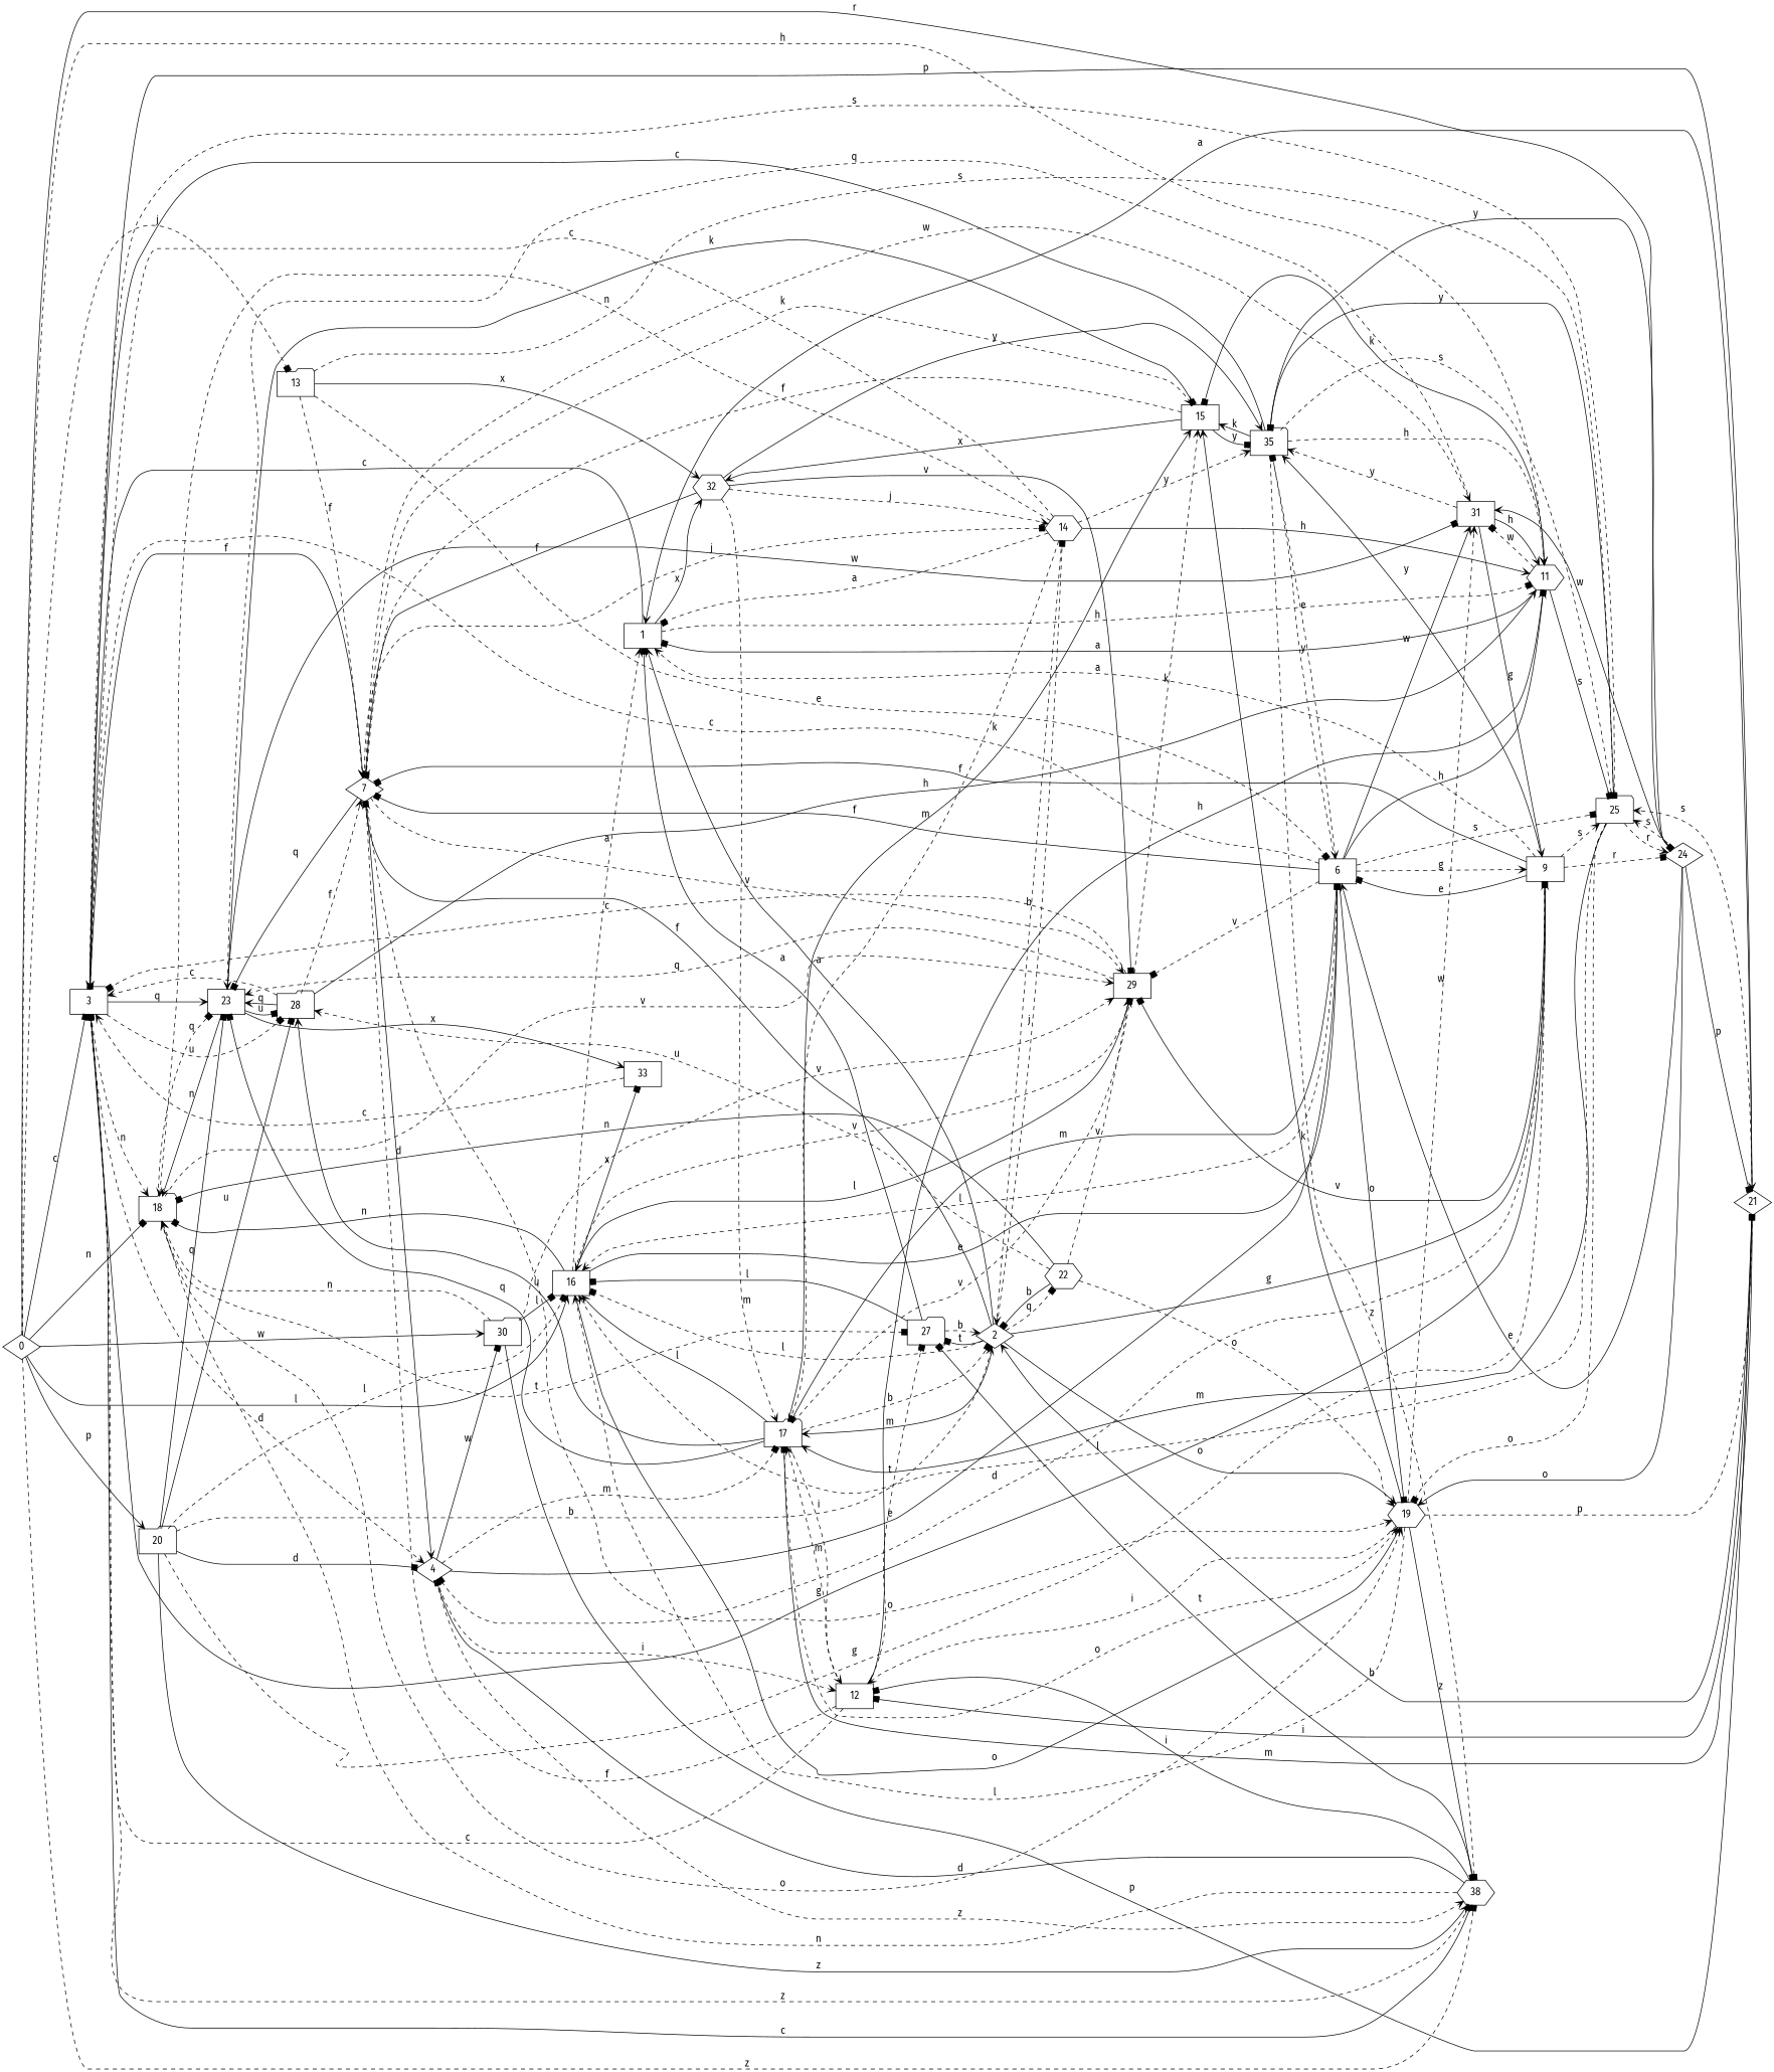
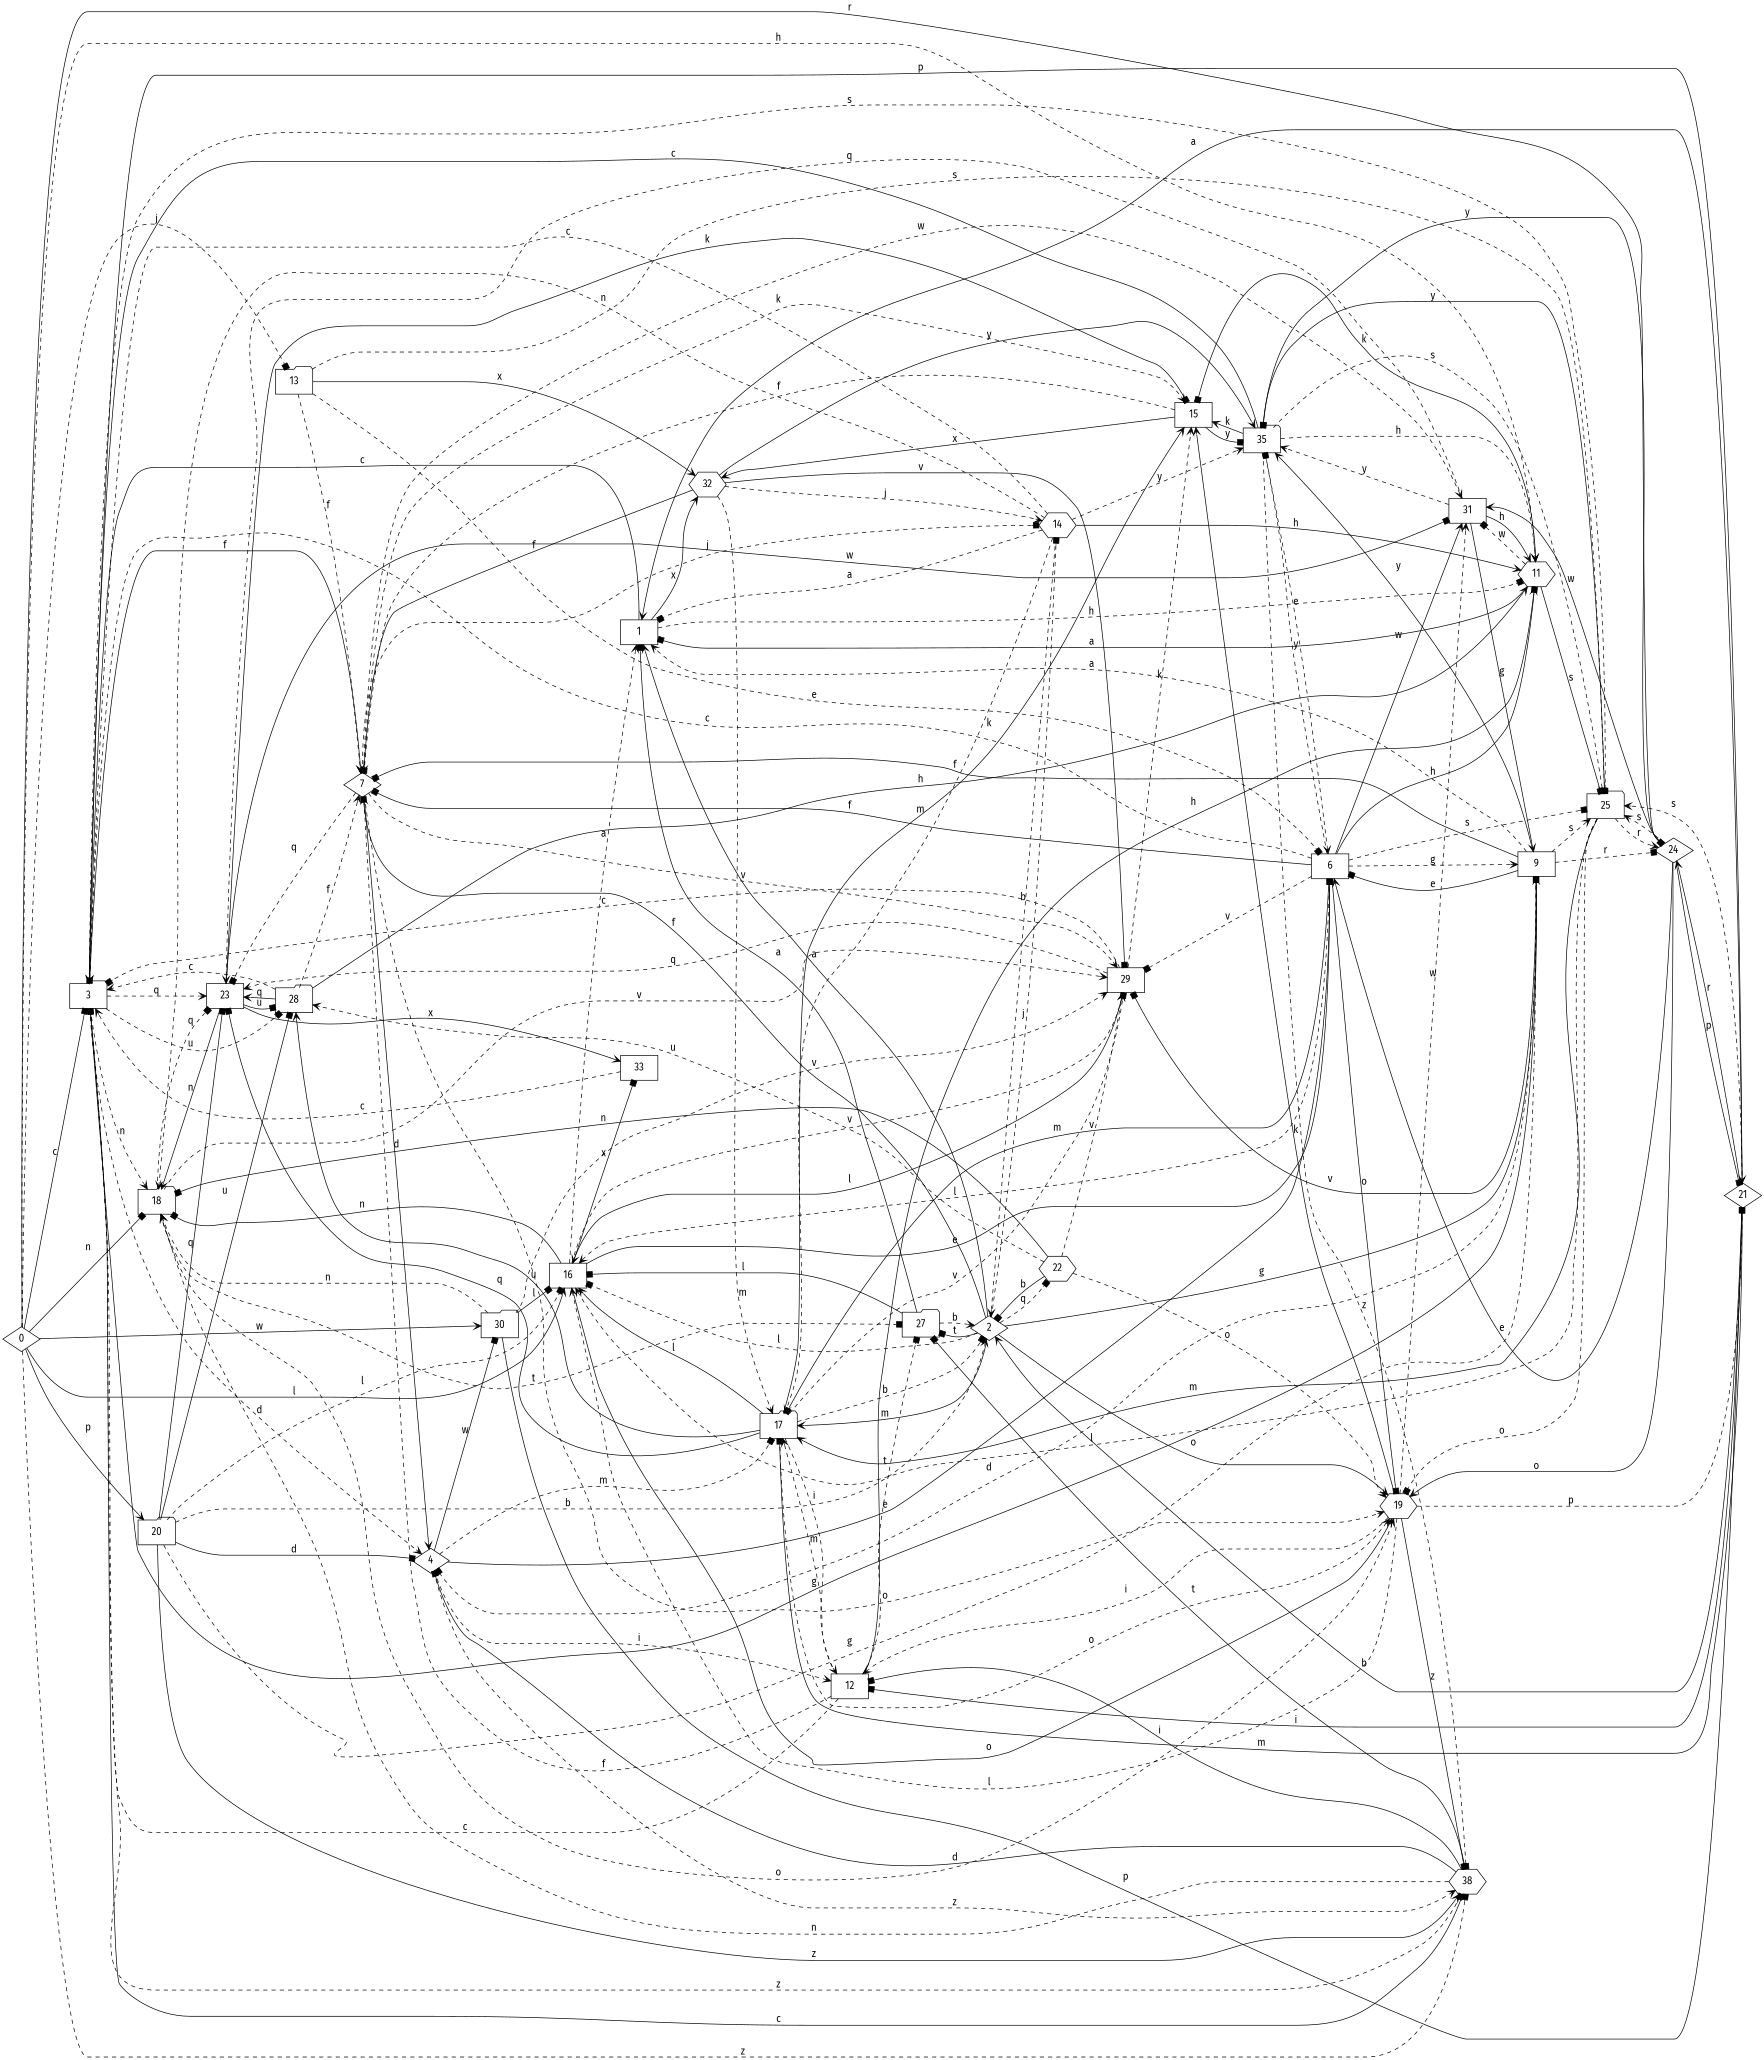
  strict digraph {
    fontname="Fira Sans"
    rankdir=LR
    node [fontname="Fira Sans" shape=folder]
    edge [arrowhead=vee fontname="Fira Sans" style=dashed]
    0 [shape=diamond]
    3
    11 [shape=hexagon]
    13
    16 [shape=box]
    18
    20
    24 [shape=diamond]
    30
    38 [shape=hexagon]
    7 [shape=diamond]
    9 [shape=box]
    4 [shape=diamond]
    21 [shape=diamond]
    23 [shape=box]
    25
    28
    1 [shape=box]
    31 [shape=box]
    15 [shape=box]
    32 [shape=hexagon]
    6 [shape=box]
    19 [shape=hexagon]
    29 [shape=box]
    33 [shape=box]
    27
    2 [shape=diamond]
    35
    12 [shape=box]
    14 [shape=hexagon]
    17
    22 [shape=hexagon]
    0 -> 3 [arrowhead=box label=c style=solid]
    0 -> 11 [label=h]
    0 -> 13 [arrowhead=box label=j]
    0 -> 16 [label=l style=solid]
    0 -> 18 [arrowhead=box label=n style=solid]
    0 -> 20 [label=p style=solid]
    0 -> 24 [arrowhead=box label=r style=solid]
    0 -> 30 [label=w style=solid]
    0 -> 38 [arrowhead=box label=z]
    3 -> 18 [label=n]
    3 -> 38 [arrowhead=box label=z]
    3 -> 7 [label=f style=solid]
    3 -> 9 [arrowhead=box label=g style=solid]
    3 -> 4 [label=d]
    3 -> 21 [label=p style=solid]
-   3 -> 23 [label=q style=solid]
+   3 -> 23 [label=q]
    3 -> 25 [arrowhead=box label=s]
    3 -> 28 [arrowhead=box label=u]
    11 -> 25 [arrowhead=box label=s style=solid]
    11 -> 1 [arrowhead=box label=a style=solid]
    11 -> 31 [arrowhead=box label=w]
    11 -> 15 [arrowhead=box label=k style=solid]
    13 -> 7 [label=f]
    13 -> 25 [arrowhead=box label=s]
    13 -> 32 [label=x style=solid]
    13 -> 6 [arrowhead=box label=e]
    16 -> 18 [arrowhead=box label=n style=solid]
    16 -> 1 [label=a]
    16 -> 6 [arrowhead=box label=e style=solid]
    16 -> 19 [label=o style=solid]
    16 -> 29 [label=v]
    16 -> 33 [arrowhead=box label=x style=solid]
    18 -> 23 [arrowhead=box label=q]
    18 -> 19 [label=o]
    18 -> 29 [label=v]
    18 -> 27 [arrowhead=box label=t]
    20 -> 16 [arrowhead=box label=l]
    20 -> 38 [label=z style=solid]
    20 -> 9 [arrowhead=box label=g]
    20 -> 4 [arrowhead=box label=d style=solid]
    20 -> 23 [arrowhead=box label=q style=solid]
    20 -> 28 [arrowhead=box label=u style=solid]
    20 -> 2 [label=b]
    24 -> 21 [arrowhead=box label=p style=solid]
    24 -> 25 [label=s]
    24 -> 31 [label=w style=solid]
    24 -> 6 [label=e style=solid]
    24 -> 19 [label=o style=solid]
    24 -> 35 [arrowhead=box label=y style=solid]
    30 -> 16 [arrowhead=box label=l style=solid]
    30 -> 18 [label=n]
    30 -> 21 [arrowhead=box label=p style=solid]
    30 -> 29 [label=v]
    38 -> 3 [arrowhead=box label=c style=solid]
    38 -> 18 [label=n]
    38 -> 4 [arrowhead=box label=d style=solid]
    38 -> 27 [arrowhead=box label=t style=solid]
    38 -> 12 [arrowhead=box label=i style=solid]
    7 -> 4 [label=d style=solid]
-   7 -> 23 [arrowhead=box label=q style=solid]
+   7 -> 23 [arrowhead=box label=q]
    7 -> 31 [label=w]
    7 -> 15 [label=k]
    7 -> 19 [label=o]
    7 -> 29 [label=v]
    7 -> 14 [arrowhead=box label=j]
    9 -> 24 [arrowhead=box label=r]
    9 -> 7 [arrowhead=box label=f style=solid]
    9 -> 4 [arrowhead=box label=d]
    9 -> 25 [label=s]
    9 -> 1 [label=a]
    9 -> 6 [arrowhead=box label=e style=solid]
    9 -> 29 [arrowhead=box label=v style=solid]
    9 -> 35 [label=y style=solid]
    4 -> 30 [arrowhead=box label=w style=solid]
    4 -> 38 [label=z]
    4 -> 6 [arrowhead=box label=e style=solid]
    4 -> 12 [label=i]
    4 -> 17 [arrowhead=box label=m]
+   21 -> 24 [label=r style=solid]
    21 -> 25 [label=s]
    21 -> 1 [label=a style=solid]
    21 -> 2 [label=b style=solid]
    21 -> 12 [arrowhead=box label=i style=solid]
    21 -> 17 [arrowhead=box label=m style=solid]
    23 -> 18 [label=n style=solid]
    23 -> 28 [arrowhead=box label=u style=solid]
    23 -> 31 [arrowhead=box label=w style=solid]
    23 -> 15 [arrowhead=box label=k style=solid]
    23 -> 33 [label=x style=solid]
    25 -> 16 [label=l]
    25 -> 24 [label=r]
    25 -> 19 [arrowhead=box label=o]
    25 -> 35 [arrowhead=box label=y style=solid]
    25 -> 17 [label=m style=solid]
    28 -> 3 [label=c]
    28 -> 11 [label=h style=solid]
    28 -> 7 [label=f]
    28 -> 23 [label=q style=solid]
    1 -> 3 [label=c style=solid]
    1 -> 11 [arrowhead=box label=h]
    1 -> 32 [label=x style=solid]
    31 -> 11 [label=h style=solid]
    31 -> 9 [label=g style=solid]
    31 -> 23 [label=q]
    31 -> 35 [label=y]
    15 -> 7 [arrowhead=box label=f]
    15 -> 32 [label=x style=solid]
    15 -> 35 [arrowhead=box label=y style=solid]
    32 -> 7 [label=f style=solid]
    32 -> 29 [arrowhead=box label=v style=solid]
    32 -> 35 [label=y style=solid]
    32 -> 14 [label=j]
    32 -> 17 [label=m]
    6 -> 3 [label=c]
    6 -> 11 [arrowhead=box label=h style=solid]
    6 -> 16 [label=l]
    6 -> 7 [arrowhead=box label=f style=solid]
    6 -> 9 [label=g]
    6 -> 25 [arrowhead=box label=s]
    6 -> 31 [label=w style=solid]
    6 -> 19 [arrowhead=box label=o style=solid]
    6 -> 29 [arrowhead=box label=v]
    6 -> 35 [arrowhead=box label=y]
    6 -> 17 [arrowhead=box label=m style=solid]
    19 -> 16 [label=l]
    19 -> 38 [arrowhead=box label=z style=solid]
    19 -> 21 [arrowhead=box label=p]
    19 -> 31 [label=w]
    19 -> 15 [label=k style=solid]
    19 -> 12 [label=i]
    29 -> 3 [arrowhead=box label=c]
    29 -> 16 [label=l style=solid]
    29 -> 23 [label=q]
    29 -> 15 [label=k]
    33 -> 3 [label=c]
    27 -> 16 [arrowhead=box label=l style=solid]
    27 -> 1 [arrowhead=box label=a style=solid]
    27 -> 2 [label=b]
    2 -> 16 [arrowhead=box label=l]
    2 -> 7 [arrowhead=box label=f style=solid]
    2 -> 9 [label=g style=solid]
    2 -> 1 [label=a style=solid]
    2 -> 19 [label=o style=solid]
    2 -> 27 [arrowhead=box label=t style=solid]
    2 -> 14 [arrowhead=box label=j]
    2 -> 17 [label=m style=solid]
    2 -> 22 [arrowhead=box label=q]
    35 -> 3 [label=c style=solid]
    35 -> 11 [label=h]
    35 -> 38 [arrowhead=box label=z]
    35 -> 25 [label=s]
    35 -> 15 [label=k style=solid]
    35 -> 6 [label=e]
    12 -> 3 [arrowhead=box label=c]
    12 -> 11 [label=h style=solid]
    12 -> 7 [label=f]
    12 -> 27 [arrowhead=box label=t]
    12 -> 17 [label=m]
    14 -> 3 [arrowhead=box label=c]
    14 -> 11 [label=h style=solid]
    14 -> 18 [label=n]
    14 -> 1 [arrowhead=box label=a]
    14 -> 2 [label=b]
    14 -> 35 [label=y]
    14 -> 17 [label=m]
    17 -> 16 [label=l style=solid]
    17 -> 23 [arrowhead=box label=q style=solid]
    17 -> 28 [label=u style=solid]
    17 -> 15 [label=k style=solid]
    17 -> 19 [label=o]
    17 -> 29 [arrowhead=box label=v]
    17 -> 2 [arrowhead=box label=b]
    17 -> 12 [label=i]
    22 -> 18 [arrowhead=box label=n style=solid]
    22 -> 28 [label=u]
    22 -> 19 [label=o]
    22 -> 29 [label=v]
    22 -> 2 [arrowhead=box label=b style=solid]
  }
